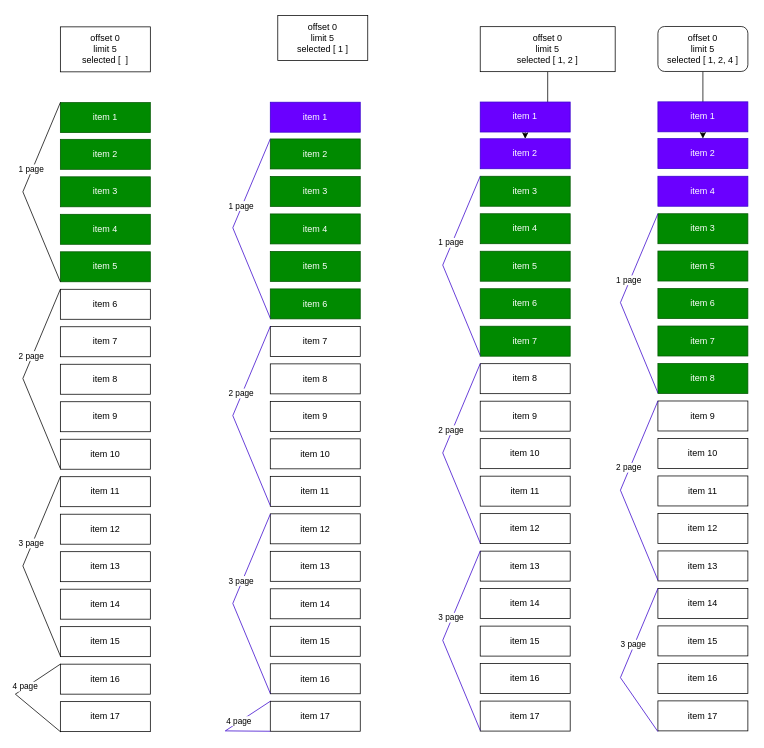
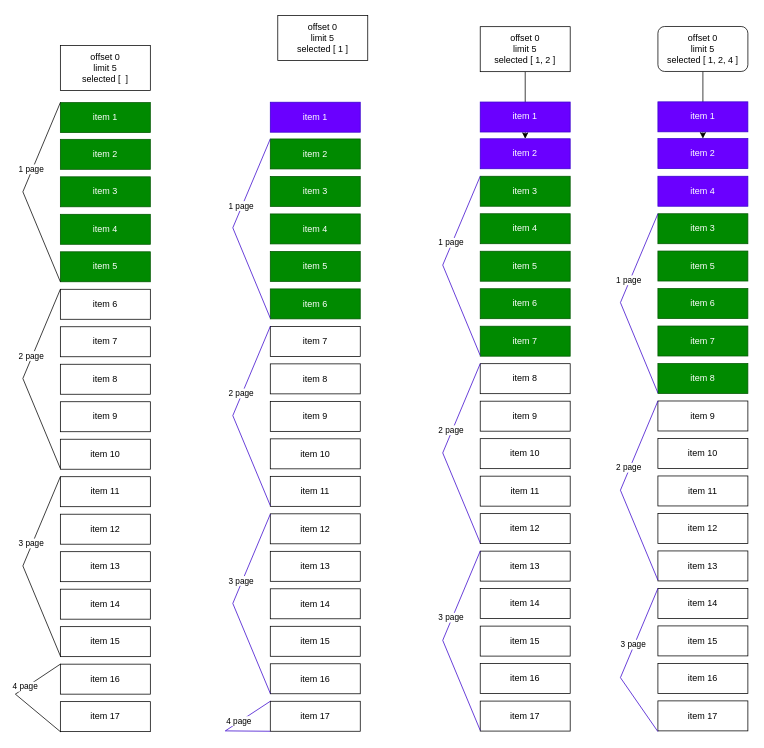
  <mxCell id="0" />
  <mxCell id="1" parent="0" />
  <mxCell id="2" value="item 1" style="rounded=0;whiteSpace=wrap;html=1;fillColor=#008a00;fontColor=#ffffff;strokeColor=#005700;" parent="1" vertex="1"><mxGeometry x="80" y="136" width="120" height="40" as="geometry" /></mxCell>
  <mxCell id="3" value="item 2" style="rounded=0;whiteSpace=wrap;html=1;fillColor=#008a00;fontColor=#ffffff;strokeColor=#005700;" parent="1" vertex="1"><mxGeometry x="80" y="185" width="120" height="40" as="geometry" /></mxCell>
  <mxCell id="4" value="item 5" style="rounded=0;whiteSpace=wrap;html=1;fillColor=#008a00;fontColor=#ffffff;strokeColor=#005700;" parent="1" vertex="1"><mxGeometry x="80" y="335" width="120" height="40" as="geometry" /></mxCell>
  <mxCell id="5" value="item 3" style="rounded=0;whiteSpace=wrap;html=1;fillColor=#008a00;fontColor=#ffffff;strokeColor=#005700;" parent="1" vertex="1"><mxGeometry x="80" y="235" width="120" height="40" as="geometry" /></mxCell>
  <mxCell id="6" value="item 4" style="rounded=0;whiteSpace=wrap;html=1;fillColor=#008a00;fontColor=#ffffff;strokeColor=#005700;" parent="1" vertex="1"><mxGeometry x="80" y="285" width="120" height="40" as="geometry" /></mxCell>
  <mxCell id="7" value="item 6" style="rounded=0;whiteSpace=wrap;html=1;" parent="1" vertex="1"><mxGeometry x="80" y="385" width="120" height="40" as="geometry" /></mxCell>
  <mxCell id="8" value="item 7" style="rounded=0;whiteSpace=wrap;html=1;" parent="1" vertex="1"><mxGeometry x="80" y="435" width="120" height="40" as="geometry" /></mxCell>
  <mxCell id="9" value="item 8" style="rounded=0;whiteSpace=wrap;html=1;" parent="1" vertex="1"><mxGeometry x="80" y="485" width="120" height="40" as="geometry" /></mxCell>
  <mxCell id="10" value="item 9" style="rounded=0;whiteSpace=wrap;html=1;" parent="1" vertex="1"><mxGeometry x="80" y="535" width="120" height="40" as="geometry" /></mxCell>
  <mxCell id="11" value="item 10" style="rounded=0;whiteSpace=wrap;html=1;" parent="1" vertex="1"><mxGeometry x="80" y="585" width="120" height="40" as="geometry" /></mxCell>
  <mxCell id="12" value="item 11" style="rounded=0;whiteSpace=wrap;html=1;" parent="1" vertex="1"><mxGeometry x="80" y="635" width="120" height="40" as="geometry" /></mxCell>
  <mxCell id="13" value="item 12" style="rounded=0;whiteSpace=wrap;html=1;" parent="1" vertex="1"><mxGeometry x="80" y="685" width="120" height="40" as="geometry" /></mxCell>
  <mxCell id="14" value="item 14" style="rounded=0;whiteSpace=wrap;html=1;" parent="1" vertex="1"><mxGeometry x="80" y="785" width="120" height="40" as="geometry" /></mxCell>
  <mxCell id="15" value="item 13" style="rounded=0;whiteSpace=wrap;html=1;" parent="1" vertex="1"><mxGeometry x="80" y="735" width="120" height="40" as="geometry" /></mxCell>
  <mxCell id="16" value="item 15" style="rounded=0;whiteSpace=wrap;html=1;" parent="1" vertex="1"><mxGeometry x="80" y="835" width="120" height="40" as="geometry" /></mxCell>
  <mxCell id="17" value="item 16" style="rounded=0;whiteSpace=wrap;html=1;" parent="1" vertex="1"><mxGeometry x="80" y="885" width="120" height="40" as="geometry" /></mxCell>
  <mxCell id="18" value="item 17" style="rounded=0;whiteSpace=wrap;html=1;" parent="1" vertex="1"><mxGeometry x="80" y="935" width="120" height="40" as="geometry" /></mxCell>
  <mxCell id="19" value="" style="endArrow=none;html=1;rounded=0;exitX=0;exitY=1;exitDx=0;exitDy=0;entryX=0;entryY=0;entryDx=0;entryDy=0;" parent="1" source="4" target="2" edge="1"><mxGeometry width="50" height="50" relative="1" as="geometry"><mxPoint x="40" y="375" as="sourcePoint" /><mxPoint x="40" y="135" as="targetPoint" /><Array as="points"><mxPoint x="30" y="255" /></Array></mxGeometry></mxCell>
  <mxCell id="20" value="1 page" style="edgeLabel;html=1;align=center;verticalAlign=middle;resizable=0;points=[];" parent="19" vertex="1" connectable="0"><mxGeometry x="0.25" y="2" relative="1" as="geometry"><mxPoint as="offset" /></mxGeometry></mxCell>
  <mxCell id="21" value="" style="endArrow=none;html=1;rounded=0;exitX=0;exitY=1;exitDx=0;exitDy=0;entryX=0;entryY=0;entryDx=0;entryDy=0;" parent="1" edge="1"><mxGeometry width="50" height="50" relative="1" as="geometry"><mxPoint x="80" y="624" as="sourcePoint" /><mxPoint x="80" y="385" as="targetPoint" /><Array as="points"><mxPoint x="30" y="504" /></Array></mxGeometry></mxCell>
  <mxCell id="22" value="2 page" style="edgeLabel;html=1;align=center;verticalAlign=middle;resizable=0;points=[];" parent="21" vertex="1" connectable="0"><mxGeometry x="0.25" y="2" relative="1" as="geometry"><mxPoint as="offset" /></mxGeometry></mxCell>
  <mxCell id="23" value="" style="endArrow=none;html=1;rounded=0;exitX=0;exitY=1;exitDx=0;exitDy=0;entryX=0;entryY=0;entryDx=0;entryDy=0;" parent="1" edge="1"><mxGeometry width="50" height="50" relative="1" as="geometry"><mxPoint x="80" y="874" as="sourcePoint" /><mxPoint x="80" y="635" as="targetPoint" /><Array as="points"><mxPoint x="30" y="754" /></Array></mxGeometry></mxCell>
  <mxCell id="24" value="3 page" style="edgeLabel;html=1;align=center;verticalAlign=middle;resizable=0;points=[];" parent="23" vertex="1" connectable="0"><mxGeometry x="0.25" y="2" relative="1" as="geometry"><mxPoint as="offset" /></mxGeometry></mxCell>
  <mxCell id="25" value="" style="endArrow=none;html=1;rounded=0;exitX=0;exitY=1;exitDx=0;exitDy=0;entryX=0;entryY=0;entryDx=0;entryDy=0;" parent="1" source="18" target="17" edge="1"><mxGeometry width="50" height="50" relative="1" as="geometry"><mxPoint x="60" y="1104" as="sourcePoint" /><mxPoint x="60" y="865" as="targetPoint" /><Array as="points"><mxPoint x="20" y="925" /></Array></mxGeometry></mxCell>
  <mxCell id="26" value="4 page" style="edgeLabel;html=1;align=center;verticalAlign=middle;resizable=0;points=[];" parent="25" vertex="1" connectable="0"><mxGeometry x="0.25" y="2" relative="1" as="geometry"><mxPoint as="offset" /></mxGeometry></mxCell>
- <mxCell id="27" value="offset 0&lt;br&gt;limit 5&lt;br&gt;selected [&amp;nbsp; ]" style="rounded=0;whiteSpace=wrap;html=1;" parent="1" vertex="1"><mxGeometry x="80" y="35" width="120" height="60" as="geometry" /></mxCell>
+ <mxCell id="27" value="offset 0&lt;br&gt;limit 5&lt;br&gt;selected [&amp;nbsp; ]" style="rounded=0;whiteSpace=wrap;html=1;" parent="1" vertex="1"><mxGeometry x="80" y="60" width="120" height="60" as="geometry" /></mxCell>
  <mxCell id="28" value="offset 0&lt;br&gt;limit 5&lt;br&gt;selected [ 1 ]" style="rounded=0;whiteSpace=wrap;html=1;" parent="1" vertex="1"><mxGeometry x="370" y="20" width="120" height="60" as="geometry" /></mxCell>
  <mxCell id="29" value="item 1" style="rounded=0;whiteSpace=wrap;html=1;fillColor=#6a00ff;fontColor=#ffffff;strokeColor=#3700CC;" parent="1" vertex="1"><mxGeometry x="360" y="135.5" width="120" height="40" as="geometry" /></mxCell>
  <mxCell id="30" value="item 2" style="rounded=0;whiteSpace=wrap;html=1;fillColor=#008a00;fontColor=#ffffff;strokeColor=#005700;" parent="1" vertex="1"><mxGeometry x="360" y="184.5" width="120" height="40" as="geometry" /></mxCell>
  <mxCell id="31" value="item 5" style="rounded=0;whiteSpace=wrap;html=1;fillColor=#008a00;fontColor=#ffffff;strokeColor=#005700;" parent="1" vertex="1"><mxGeometry x="360" y="334.5" width="120" height="40" as="geometry" /></mxCell>
  <mxCell id="32" value="item 3" style="rounded=0;whiteSpace=wrap;html=1;fillColor=#008a00;fontColor=#ffffff;strokeColor=#005700;" parent="1" vertex="1"><mxGeometry x="360" y="234.5" width="120" height="40" as="geometry" /></mxCell>
  <mxCell id="33" value="item 4" style="rounded=0;whiteSpace=wrap;html=1;fillColor=#008a00;fontColor=#ffffff;strokeColor=#005700;" parent="1" vertex="1"><mxGeometry x="360" y="284.5" width="120" height="40" as="geometry" /></mxCell>
  <mxCell id="34" value="item 6" style="rounded=0;whiteSpace=wrap;html=1;fillColor=#008a00;fontColor=#ffffff;strokeColor=#005700;" parent="1" vertex="1"><mxGeometry x="360" y="384.5" width="120" height="40" as="geometry" /></mxCell>
  <mxCell id="35" value="item 7" style="rounded=0;whiteSpace=wrap;html=1;" parent="1" vertex="1"><mxGeometry x="360" y="434.5" width="120" height="40" as="geometry" /></mxCell>
  <mxCell id="36" value="item 8" style="rounded=0;whiteSpace=wrap;html=1;" parent="1" vertex="1"><mxGeometry x="360" y="484.5" width="120" height="40" as="geometry" /></mxCell>
  <mxCell id="37" value="item 9" style="rounded=0;whiteSpace=wrap;html=1;" parent="1" vertex="1"><mxGeometry x="360" y="534.5" width="120" height="40" as="geometry" /></mxCell>
  <mxCell id="38" value="item 10" style="rounded=0;whiteSpace=wrap;html=1;" parent="1" vertex="1"><mxGeometry x="360" y="584.5" width="120" height="40" as="geometry" /></mxCell>
  <mxCell id="39" value="item 11" style="rounded=0;whiteSpace=wrap;html=1;" parent="1" vertex="1"><mxGeometry x="360" y="634.5" width="120" height="40" as="geometry" /></mxCell>
  <mxCell id="40" value="item 12" style="rounded=0;whiteSpace=wrap;html=1;" parent="1" vertex="1"><mxGeometry x="360" y="684.5" width="120" height="40" as="geometry" /></mxCell>
  <mxCell id="41" value="item 14" style="rounded=0;whiteSpace=wrap;html=1;" parent="1" vertex="1"><mxGeometry x="360" y="784.5" width="120" height="40" as="geometry" /></mxCell>
  <mxCell id="42" value="item 13" style="rounded=0;whiteSpace=wrap;html=1;" parent="1" vertex="1"><mxGeometry x="360" y="734.5" width="120" height="40" as="geometry" /></mxCell>
  <mxCell id="43" value="item 15" style="rounded=0;whiteSpace=wrap;html=1;" parent="1" vertex="1"><mxGeometry x="360" y="834.5" width="120" height="40" as="geometry" /></mxCell>
  <mxCell id="44" value="item 16" style="rounded=0;whiteSpace=wrap;html=1;" parent="1" vertex="1"><mxGeometry x="360" y="884.5" width="120" height="40" as="geometry" /></mxCell>
  <mxCell id="45" value="item 17" style="rounded=0;whiteSpace=wrap;html=1;" parent="1" vertex="1"><mxGeometry x="360" y="934.5" width="120" height="40" as="geometry" /></mxCell>
  <mxCell id="46" value="" style="endArrow=none;html=1;rounded=0;exitX=0;exitY=1;exitDx=0;exitDy=0;entryX=0;entryY=0;entryDx=0;entryDy=0;fillColor=#6a00ff;strokeColor=#3700CC;" parent="1" edge="1"><mxGeometry width="50" height="50" relative="1" as="geometry"><mxPoint x="360" y="423.5" as="sourcePoint" /><mxPoint x="360" y="184.5" as="targetPoint" /><Array as="points"><mxPoint x="310" y="303" /></Array></mxGeometry></mxCell>
  <mxCell id="47" value="1 page" style="edgeLabel;html=1;align=center;verticalAlign=middle;resizable=0;points=[];" parent="46" vertex="1" connectable="0"><mxGeometry x="0.25" y="2" relative="1" as="geometry"><mxPoint as="offset" /></mxGeometry></mxCell>
  <mxCell id="48" value="" style="endArrow=none;html=1;rounded=0;exitX=0;exitY=1;exitDx=0;exitDy=0;entryX=0;entryY=0;entryDx=0;entryDy=0;fillColor=#6a00ff;strokeColor=#3700CC;" parent="1" edge="1"><mxGeometry width="50" height="50" relative="1" as="geometry"><mxPoint x="360" y="673.5" as="sourcePoint" /><mxPoint x="360" y="434.5" as="targetPoint" /><Array as="points"><mxPoint x="310" y="553.5" /></Array></mxGeometry></mxCell>
  <mxCell id="49" value="2 page" style="edgeLabel;html=1;align=center;verticalAlign=middle;resizable=0;points=[];" parent="48" vertex="1" connectable="0"><mxGeometry x="0.25" y="2" relative="1" as="geometry"><mxPoint as="offset" /></mxGeometry></mxCell>
  <mxCell id="50" value="" style="endArrow=none;html=1;rounded=0;exitX=0;exitY=1;exitDx=0;exitDy=0;entryX=0;entryY=0;entryDx=0;entryDy=0;fillColor=#6a00ff;strokeColor=#3700CC;" parent="1" edge="1"><mxGeometry width="50" height="50" relative="1" as="geometry"><mxPoint x="360" y="924" as="sourcePoint" /><mxPoint x="360" y="685" as="targetPoint" /><Array as="points"><mxPoint x="310" y="804" /></Array></mxGeometry></mxCell>
  <mxCell id="51" value="3 page" style="edgeLabel;html=1;align=center;verticalAlign=middle;resizable=0;points=[];" parent="50" vertex="1" connectable="0"><mxGeometry x="0.25" y="2" relative="1" as="geometry"><mxPoint as="offset" /></mxGeometry></mxCell>
  <mxCell id="52" value="" style="endArrow=none;html=1;rounded=0;exitX=0;exitY=1;exitDx=0;exitDy=0;entryX=0;entryY=0;entryDx=0;entryDy=0;fillColor=#6a00ff;strokeColor=#3700CC;" parent="1" source="45" edge="1"><mxGeometry width="50" height="50" relative="1" as="geometry"><mxPoint x="360" y="1024.5" as="sourcePoint" /><mxPoint x="360" y="934.5" as="targetPoint" /><Array as="points"><mxPoint x="300" y="974" /></Array></mxGeometry></mxCell>
  <mxCell id="53" value="4 page" style="edgeLabel;html=1;align=center;verticalAlign=middle;resizable=0;points=[];" parent="52" vertex="1" connectable="0"><mxGeometry x="0.25" y="2" relative="1" as="geometry"><mxPoint as="offset" /></mxGeometry></mxCell>
  <mxCell id="54" value="" style="edgeStyle=orthogonalEdgeStyle;rounded=0;orthogonalLoop=1;jettySize=auto;html=1;" parent="1" source="55" target="57" edge="1"><mxGeometry relative="1" as="geometry" /></mxCell>
- <mxCell id="55" value="offset 0&lt;br&gt;limit 5&lt;br&gt;selected [ 1, 2 ]" style="rounded=0;whiteSpace=wrap;html=1;" parent="1" vertex="1"><mxGeometry x="640" y="34.75" width="180" height="60" as="geometry" /></mxCell>
+ <mxCell id="55" value="offset 0&lt;br&gt;limit 5&lt;br&gt;selected [ 1, 2 ]" style="rounded=0;whiteSpace=wrap;html=1;" parent="1" vertex="1"><mxGeometry x="640" y="34.75" width="120" height="60" as="geometry" /></mxCell>
  <mxCell id="56" value="item 1" style="rounded=0;whiteSpace=wrap;html=1;fillColor=#6a00ff;fontColor=#ffffff;strokeColor=#3700CC;" parent="1" vertex="1"><mxGeometry x="640" y="135.25" width="120" height="40" as="geometry" /></mxCell>
  <mxCell id="57" value="item 2" style="rounded=0;whiteSpace=wrap;html=1;fillColor=#6a00ff;fontColor=#ffffff;strokeColor=#3700CC;" parent="1" vertex="1"><mxGeometry x="640" y="184.25" width="120" height="40" as="geometry" /></mxCell>
  <mxCell id="58" value="item 5" style="rounded=0;whiteSpace=wrap;html=1;fillColor=#008a00;fontColor=#ffffff;strokeColor=#005700;" parent="1" vertex="1"><mxGeometry x="640" y="334.25" width="120" height="40" as="geometry" /></mxCell>
  <mxCell id="59" value="item 3" style="rounded=0;whiteSpace=wrap;html=1;fillColor=#008a00;fontColor=#ffffff;strokeColor=#005700;" parent="1" vertex="1"><mxGeometry x="640" y="234.25" width="120" height="40" as="geometry" /></mxCell>
  <mxCell id="60" value="item 4" style="rounded=0;whiteSpace=wrap;html=1;fillColor=#008a00;fontColor=#ffffff;strokeColor=#005700;" parent="1" vertex="1"><mxGeometry x="640" y="284.25" width="120" height="40" as="geometry" /></mxCell>
  <mxCell id="61" value="item 6" style="rounded=0;whiteSpace=wrap;html=1;fillColor=#008a00;fontColor=#ffffff;strokeColor=#005700;" parent="1" vertex="1"><mxGeometry x="640" y="384.25" width="120" height="40" as="geometry" /></mxCell>
  <mxCell id="62" value="item 7" style="rounded=0;whiteSpace=wrap;html=1;fillColor=#008a00;fontColor=#ffffff;strokeColor=#005700;" parent="1" vertex="1"><mxGeometry x="640" y="434.25" width="120" height="40" as="geometry" /></mxCell>
  <mxCell id="63" value="item 8" style="rounded=0;whiteSpace=wrap;html=1;" parent="1" vertex="1"><mxGeometry x="640" y="484.25" width="120" height="40" as="geometry" /></mxCell>
  <mxCell id="64" value="item 9" style="rounded=0;whiteSpace=wrap;html=1;" parent="1" vertex="1"><mxGeometry x="640" y="534.25" width="120" height="40" as="geometry" /></mxCell>
  <mxCell id="65" value="item 10" style="rounded=0;whiteSpace=wrap;html=1;" parent="1" vertex="1"><mxGeometry x="640" y="584.25" width="120" height="40" as="geometry" /></mxCell>
  <mxCell id="66" value="item 11" style="rounded=0;whiteSpace=wrap;html=1;" parent="1" vertex="1"><mxGeometry x="640" y="634.25" width="120" height="40" as="geometry" /></mxCell>
  <mxCell id="67" value="item 12" style="rounded=0;whiteSpace=wrap;html=1;" parent="1" vertex="1"><mxGeometry x="640" y="684.25" width="120" height="40" as="geometry" /></mxCell>
  <mxCell id="68" value="item 14" style="rounded=0;whiteSpace=wrap;html=1;" parent="1" vertex="1"><mxGeometry x="640" y="784.25" width="120" height="40" as="geometry" /></mxCell>
  <mxCell id="69" value="item 13" style="rounded=0;whiteSpace=wrap;html=1;" parent="1" vertex="1"><mxGeometry x="640" y="734.25" width="120" height="40" as="geometry" /></mxCell>
  <mxCell id="70" value="item 15" style="rounded=0;whiteSpace=wrap;html=1;" parent="1" vertex="1"><mxGeometry x="640" y="834.25" width="120" height="40" as="geometry" /></mxCell>
  <mxCell id="71" value="item 16" style="rounded=0;whiteSpace=wrap;html=1;" parent="1" vertex="1"><mxGeometry x="640" y="884.25" width="120" height="40" as="geometry" /></mxCell>
  <mxCell id="72" value="item 17" style="rounded=0;whiteSpace=wrap;html=1;" parent="1" vertex="1"><mxGeometry x="640" y="934.25" width="120" height="40" as="geometry" /></mxCell>
  <mxCell id="73" value="" style="endArrow=none;html=1;rounded=0;exitX=0;exitY=1;exitDx=0;exitDy=0;entryX=0;entryY=0;entryDx=0;entryDy=0;fillColor=#6a00ff;strokeColor=#3700CC;" parent="1" edge="1"><mxGeometry width="50" height="50" relative="1" as="geometry"><mxPoint x="640" y="473.25" as="sourcePoint" /><mxPoint x="640" y="234.25" as="targetPoint" /><Array as="points"><mxPoint x="590" y="352.75" /></Array></mxGeometry></mxCell>
  <mxCell id="74" value="1 page" style="edgeLabel;html=1;align=center;verticalAlign=middle;resizable=0;points=[];" parent="73" vertex="1" connectable="0"><mxGeometry x="0.25" y="2" relative="1" as="geometry"><mxPoint as="offset" /></mxGeometry></mxCell>
  <mxCell id="75" value="" style="endArrow=none;html=1;rounded=0;exitX=0;exitY=1;exitDx=0;exitDy=0;entryX=0;entryY=0;entryDx=0;entryDy=0;fillColor=#6a00ff;strokeColor=#3700CC;" parent="1" edge="1"><mxGeometry width="50" height="50" relative="1" as="geometry"><mxPoint x="640" y="723.25" as="sourcePoint" /><mxPoint x="640" y="484.25" as="targetPoint" /><Array as="points"><mxPoint x="590" y="603.25" /></Array></mxGeometry></mxCell>
  <mxCell id="76" value="2 page" style="edgeLabel;html=1;align=center;verticalAlign=middle;resizable=0;points=[];" parent="75" vertex="1" connectable="0"><mxGeometry x="0.25" y="2" relative="1" as="geometry"><mxPoint as="offset" /></mxGeometry></mxCell>
  <mxCell id="77" value="" style="endArrow=none;html=1;rounded=0;exitX=0;exitY=1;exitDx=0;exitDy=0;entryX=0;entryY=0;entryDx=0;entryDy=0;fillColor=#6a00ff;strokeColor=#3700CC;" parent="1" edge="1"><mxGeometry width="50" height="50" relative="1" as="geometry"><mxPoint x="640" y="973.25" as="sourcePoint" /><mxPoint x="640" y="734.25" as="targetPoint" /><Array as="points"><mxPoint x="590" y="853.25" /></Array></mxGeometry></mxCell>
  <mxCell id="78" value="3 page" style="edgeLabel;html=1;align=center;verticalAlign=middle;resizable=0;points=[];" parent="77" vertex="1" connectable="0"><mxGeometry x="0.25" y="2" relative="1" as="geometry"><mxPoint as="offset" /></mxGeometry></mxCell>
  <mxCell id="79" value="" style="edgeStyle=orthogonalEdgeStyle;rounded=0;orthogonalLoop=1;jettySize=auto;html=1;" parent="1" source="80" target="82" edge="1"><mxGeometry relative="1" as="geometry" /></mxCell>
  <mxCell id="80" value="offset 0&lt;br&gt;limit 5&lt;br&gt;selected [ 1, 2, 4 ]" style="whiteSpace=wrap;html=1;rounded=1;" parent="1" vertex="1"><mxGeometry x="877" y="34.5" width="120" height="60" as="geometry" /></mxCell>
  <mxCell id="81" value="item 1" style="rounded=0;whiteSpace=wrap;html=1;fillColor=#6a00ff;fontColor=#ffffff;strokeColor=#3700CC;" parent="1" vertex="1"><mxGeometry x="877" y="135" width="120" height="40" as="geometry" /></mxCell>
  <mxCell id="82" value="item 2" style="rounded=0;whiteSpace=wrap;html=1;fillColor=#6a00ff;fontColor=#ffffff;strokeColor=#3700CC;" parent="1" vertex="1"><mxGeometry x="877" y="184" width="120" height="40" as="geometry" /></mxCell>
  <mxCell id="83" value="item 5" style="rounded=0;whiteSpace=wrap;html=1;fillColor=#008a00;fontColor=#ffffff;strokeColor=#005700;" parent="1" vertex="1"><mxGeometry x="877" y="334" width="120" height="40" as="geometry" /></mxCell>
  <mxCell id="84" value="item 3" style="rounded=0;whiteSpace=wrap;html=1;fillColor=#008a00;fontColor=#ffffff;strokeColor=#005700;" parent="1" vertex="1"><mxGeometry x="877" y="284.25" width="120" height="40" as="geometry" /></mxCell>
  <mxCell id="85" value="item 4" style="rounded=0;whiteSpace=wrap;html=1;fillColor=#6a00ff;fontColor=#ffffff;strokeColor=#3700CC;" parent="1" vertex="1"><mxGeometry x="877" y="234.25" width="120" height="40" as="geometry" /></mxCell>
  <mxCell id="86" value="item 6" style="rounded=0;whiteSpace=wrap;html=1;fillColor=#008a00;fontColor=#ffffff;strokeColor=#005700;" parent="1" vertex="1"><mxGeometry x="877" y="384" width="120" height="40" as="geometry" /></mxCell>
  <mxCell id="87" value="item 7" style="rounded=0;whiteSpace=wrap;html=1;fillColor=#008a00;fontColor=#ffffff;strokeColor=#005700;" parent="1" vertex="1"><mxGeometry x="877" y="434" width="120" height="40" as="geometry" /></mxCell>
  <mxCell id="88" value="item 8" style="rounded=0;whiteSpace=wrap;html=1;fillColor=#008a00;fontColor=#ffffff;strokeColor=#005700;" parent="1" vertex="1"><mxGeometry x="877" y="484" width="120" height="40" as="geometry" /></mxCell>
  <mxCell id="89" value="item 9" style="rounded=0;whiteSpace=wrap;html=1;" parent="1" vertex="1"><mxGeometry x="877" y="534" width="120" height="40" as="geometry" /></mxCell>
  <mxCell id="90" value="item 10" style="rounded=0;whiteSpace=wrap;html=1;" parent="1" vertex="1"><mxGeometry x="877" y="584" width="120" height="40" as="geometry" /></mxCell>
  <mxCell id="91" value="item 11" style="rounded=0;whiteSpace=wrap;html=1;" parent="1" vertex="1"><mxGeometry x="877" y="634" width="120" height="40" as="geometry" /></mxCell>
  <mxCell id="92" value="item 12" style="rounded=0;whiteSpace=wrap;html=1;" parent="1" vertex="1"><mxGeometry x="877" y="684" width="120" height="40" as="geometry" /></mxCell>
  <mxCell id="93" value="item 14" style="rounded=0;whiteSpace=wrap;html=1;" parent="1" vertex="1"><mxGeometry x="877" y="784" width="120" height="40" as="geometry" /></mxCell>
  <mxCell id="94" value="item 13" style="rounded=0;whiteSpace=wrap;html=1;" parent="1" vertex="1"><mxGeometry x="877" y="734" width="120" height="40" as="geometry" /></mxCell>
  <mxCell id="95" value="item 15" style="rounded=0;whiteSpace=wrap;html=1;" parent="1" vertex="1"><mxGeometry x="877" y="834" width="120" height="40" as="geometry" /></mxCell>
  <mxCell id="96" value="item 16" style="rounded=0;whiteSpace=wrap;html=1;" parent="1" vertex="1"><mxGeometry x="877" y="884" width="120" height="40" as="geometry" /></mxCell>
  <mxCell id="97" value="item 17" style="rounded=0;whiteSpace=wrap;html=1;" parent="1" vertex="1"><mxGeometry x="877" y="934" width="120" height="40" as="geometry" /></mxCell>
  <mxCell id="98" value="" style="endArrow=none;html=1;rounded=0;exitX=0;exitY=1;exitDx=0;exitDy=0;entryX=0;entryY=0;entryDx=0;entryDy=0;fillColor=#6a00ff;strokeColor=#3700CC;" parent="1" edge="1"><mxGeometry width="50" height="50" relative="1" as="geometry"><mxPoint x="877" y="523.25" as="sourcePoint" /><mxPoint x="877" y="284.25" as="targetPoint" /><Array as="points"><mxPoint x="827" y="402.75" /></Array></mxGeometry></mxCell>
  <mxCell id="99" value="1 page" style="edgeLabel;html=1;align=center;verticalAlign=middle;resizable=0;points=[];" parent="98" vertex="1" connectable="0"><mxGeometry x="0.25" y="2" relative="1" as="geometry"><mxPoint as="offset" /></mxGeometry></mxCell>
  <mxCell id="100" value="" style="endArrow=none;html=1;rounded=0;exitX=0;exitY=1;exitDx=0;exitDy=0;entryX=0;entryY=0;entryDx=0;entryDy=0;fillColor=#6a00ff;strokeColor=#3700CC;" parent="1" edge="1"><mxGeometry width="50" height="50" relative="1" as="geometry"><mxPoint x="877" y="773" as="sourcePoint" /><mxPoint x="877" y="534" as="targetPoint" /><Array as="points"><mxPoint x="827" y="653" /></Array></mxGeometry></mxCell>
  <mxCell id="101" value="2 page" style="edgeLabel;html=1;align=center;verticalAlign=middle;resizable=0;points=[];" parent="100" vertex="1" connectable="0"><mxGeometry x="0.25" y="2" relative="1" as="geometry"><mxPoint as="offset" /></mxGeometry></mxCell>
  <mxCell id="102" value="" style="endArrow=none;html=1;rounded=0;entryX=0;entryY=0;entryDx=0;entryDy=0;fillColor=#6a00ff;strokeColor=#3700CC;" parent="1" edge="1"><mxGeometry width="50" height="50" relative="1" as="geometry"><mxPoint x="877" y="975" as="sourcePoint" /><mxPoint x="877" y="784" as="targetPoint" /><Array as="points"><mxPoint x="827" y="903" /></Array></mxGeometry></mxCell>
  <mxCell id="103" value="3 page" style="edgeLabel;html=1;align=center;verticalAlign=middle;resizable=0;points=[];" parent="102" vertex="1" connectable="0"><mxGeometry x="0.25" y="2" relative="1" as="geometry"><mxPoint as="offset" /></mxGeometry></mxCell>
